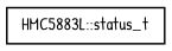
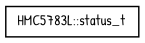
  digraph {
    rankdir=LR
    fontname="Patrick Hand"
-   n1 [color=black fillcolor=white fontname="Patrick Hand" fontsize=10 height=0.2 label="HMC5883L::status_t" shape=record style=filled width=0.4]
+   n1 [color=black fillcolor=white fontname="Patrick Hand" fontsize=10 height=0.2 label="HMC5783L::status_t" shape=record style=filled width=0.4]
  }
